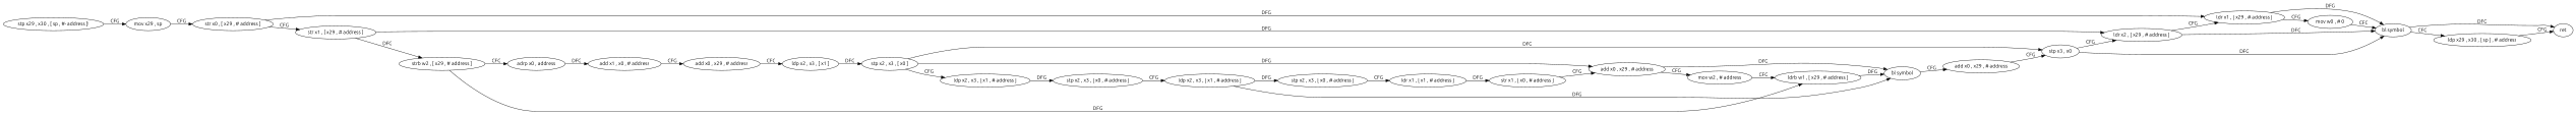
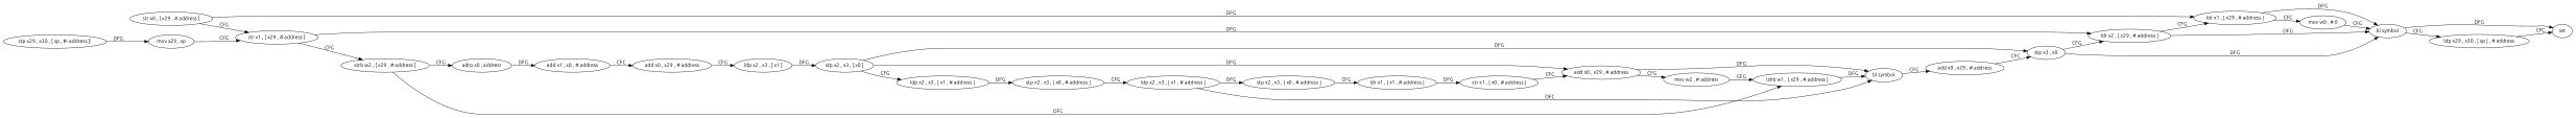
  digraph {
    fontname=Ubuntu
    rankdir=LR
    node [fontname=Ubuntu]
    edge [fontname=Ubuntu]
    n1 [label="stp x29 , x30 , [ sp , #- address ]!"]
    n2 [label="mov x29 , sp"]
    n3 [label="str x0 , [ x29 , # address ]"]
    n4 [label="str x1 , [ x29 , # address ]"]
    n5 [label="ldr x1 , [ x29 , # address ]"]
    n6 [label="strb w2 , [ x29 , # address ]"]
    n7 [label="ldr x2 , [ x29 , # address ]"]
    n8 [label="bl symbol"]
    n9 [label="mov w0 , # 0"]
    n10 [label="adrp x0 , address"]
    n11 [label="ldrb w1 , [ x29 , # address ]"]
    n12 [label="add x1 , x0 , # address"]
    n13 [label="bl symbol"]
    n14 [label="add x0 , x29 , # address"]
    n15 [label="ldp x2 , x3 , [ x1 ]"]
    n16 [label="stp x2 , x3 , [ x0 ]"]
    n17 [label="ldp x2 , x3 , [ x1 , # address ]"]
    n18 [label="add x0 , x29 , # address"]
    n19 [label="stp x3 , x0"]
    n20 [label="stp x2 , x3 , [ x0 , # address ]"]
    n21 [label="mov w2 , # address"]
    n22 [label="ldp x2 , x3 , [ x1 , # address ]"]
    n23 [label="stp x2 , x3 , [ x0 , # address ]"]
    n24 [label="ldr x1 , [ x1 , # address ]"]
    n25 [label="add x0 , x29 , # address"]
    n26 [label="str x1 , [ x0 , # address ]"]
    n27 [label="ldp x29 , x30 , [ sp ] , # address"]
    n28 [label=ret]
-   n1 -> n2 [label=CFG]
-   n2 -> n3 [label=CFG]
+   n1 -> n2 [label=DFG]
+   n2 -> n4 [label=CFG]
    n3 -> n4 [label=CFG]
    n3 -> n5 [label=DFG]
-   n4 -> n6 [label=DFG]
+   n4 -> n6 [label=CFG]
    n4 -> n7 [label=DFG]
    n5 -> n8 [label=DFG]
    n5 -> n9 [label=CFG]
    n6 -> n10 [label=CFG]
    n6 -> n11 [label=DFG]
    n7 -> n5 [label=CFG]
    n7 -> n8 [label=DFG]
    n8 -> n27 [label=CFG]
    n8 -> n28 [label=DFG]
    n9 -> n8 [label=CFG]
    n10 -> n12 [label=DFG]
    n11 -> n13 [label=DFG]
    n12 -> n14 [label=CFG]
    n13 -> n25 [label=CFG]
    n14 -> n15 [label=CFG]
    n15 -> n16 [label=DFG]
    n16 -> n17 [label=CFG]
    n16 -> n18 [label=DFG]
    n16 -> n19 [label=DFG]
    n17 -> n20 [label=DFG]
    n18 -> n13 [label=DFG]
    n18 -> n21 [label=CFG]
    n19 -> n7 [label=CFG]
    n19 -> n8 [label=DFG]
    n20 -> n22 [label=CFG]
    n21 -> n11 [label=CFG]
    n22 -> n13 [label=DFG]
    n22 -> n23 [label=DFG]
    n23 -> n24 [label=CFG]
    n24 -> n26 [label=DFG]
    n25 -> n19 [label=CFG]
    n26 -> n18 [label=CFG]
    n27 -> n28 [label=CFG]
  }
